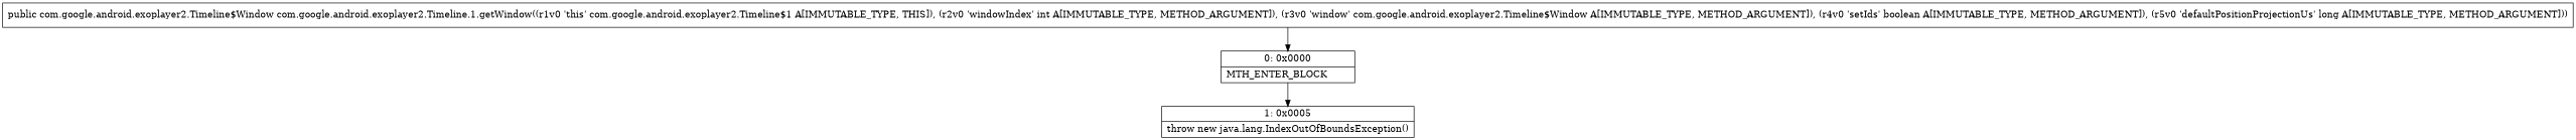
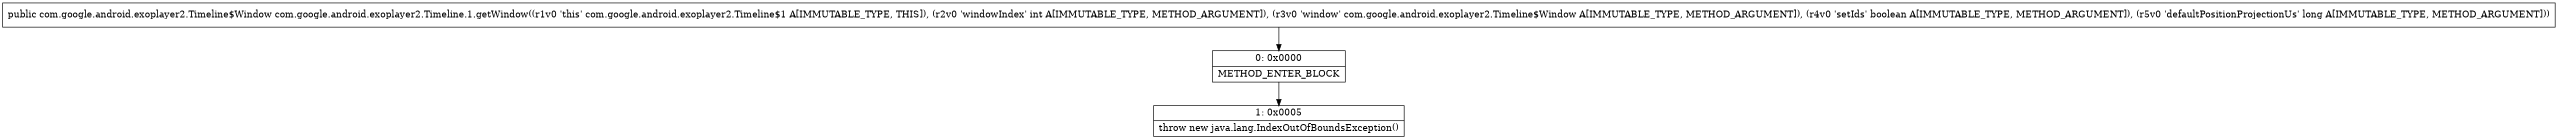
  digraph {
    node [shape=record]
-   n1 [label="{0\:\ 0x0000|MTH_ENTER_BLOCK\l}"]
+   n1 [label="{0\:\ 0x0000|METHOD_ENTER_BLOCK\l}"]
    n2 [label="{1\:\ 0x0005|throw new java.lang.IndexOutOfBoundsException()\l}"]
    n3 [label="{public com.google.android.exoplayer2.Timeline$Window com.google.android.exoplayer2.Timeline.1.getWindow((r1v0 'this' com.google.android.exoplayer2.Timeline$1 A[IMMUTABLE_TYPE, THIS]), (r2v0 'windowIndex' int A[IMMUTABLE_TYPE, METHOD_ARGUMENT]), (r3v0 'window' com.google.android.exoplayer2.Timeline$Window A[IMMUTABLE_TYPE, METHOD_ARGUMENT]), (r4v0 'setIds' boolean A[IMMUTABLE_TYPE, METHOD_ARGUMENT]), (r5v0 'defaultPositionProjectionUs' long A[IMMUTABLE_TYPE, METHOD_ARGUMENT])) }"]
    n1 -> n2
    n3 -> n1
  }
